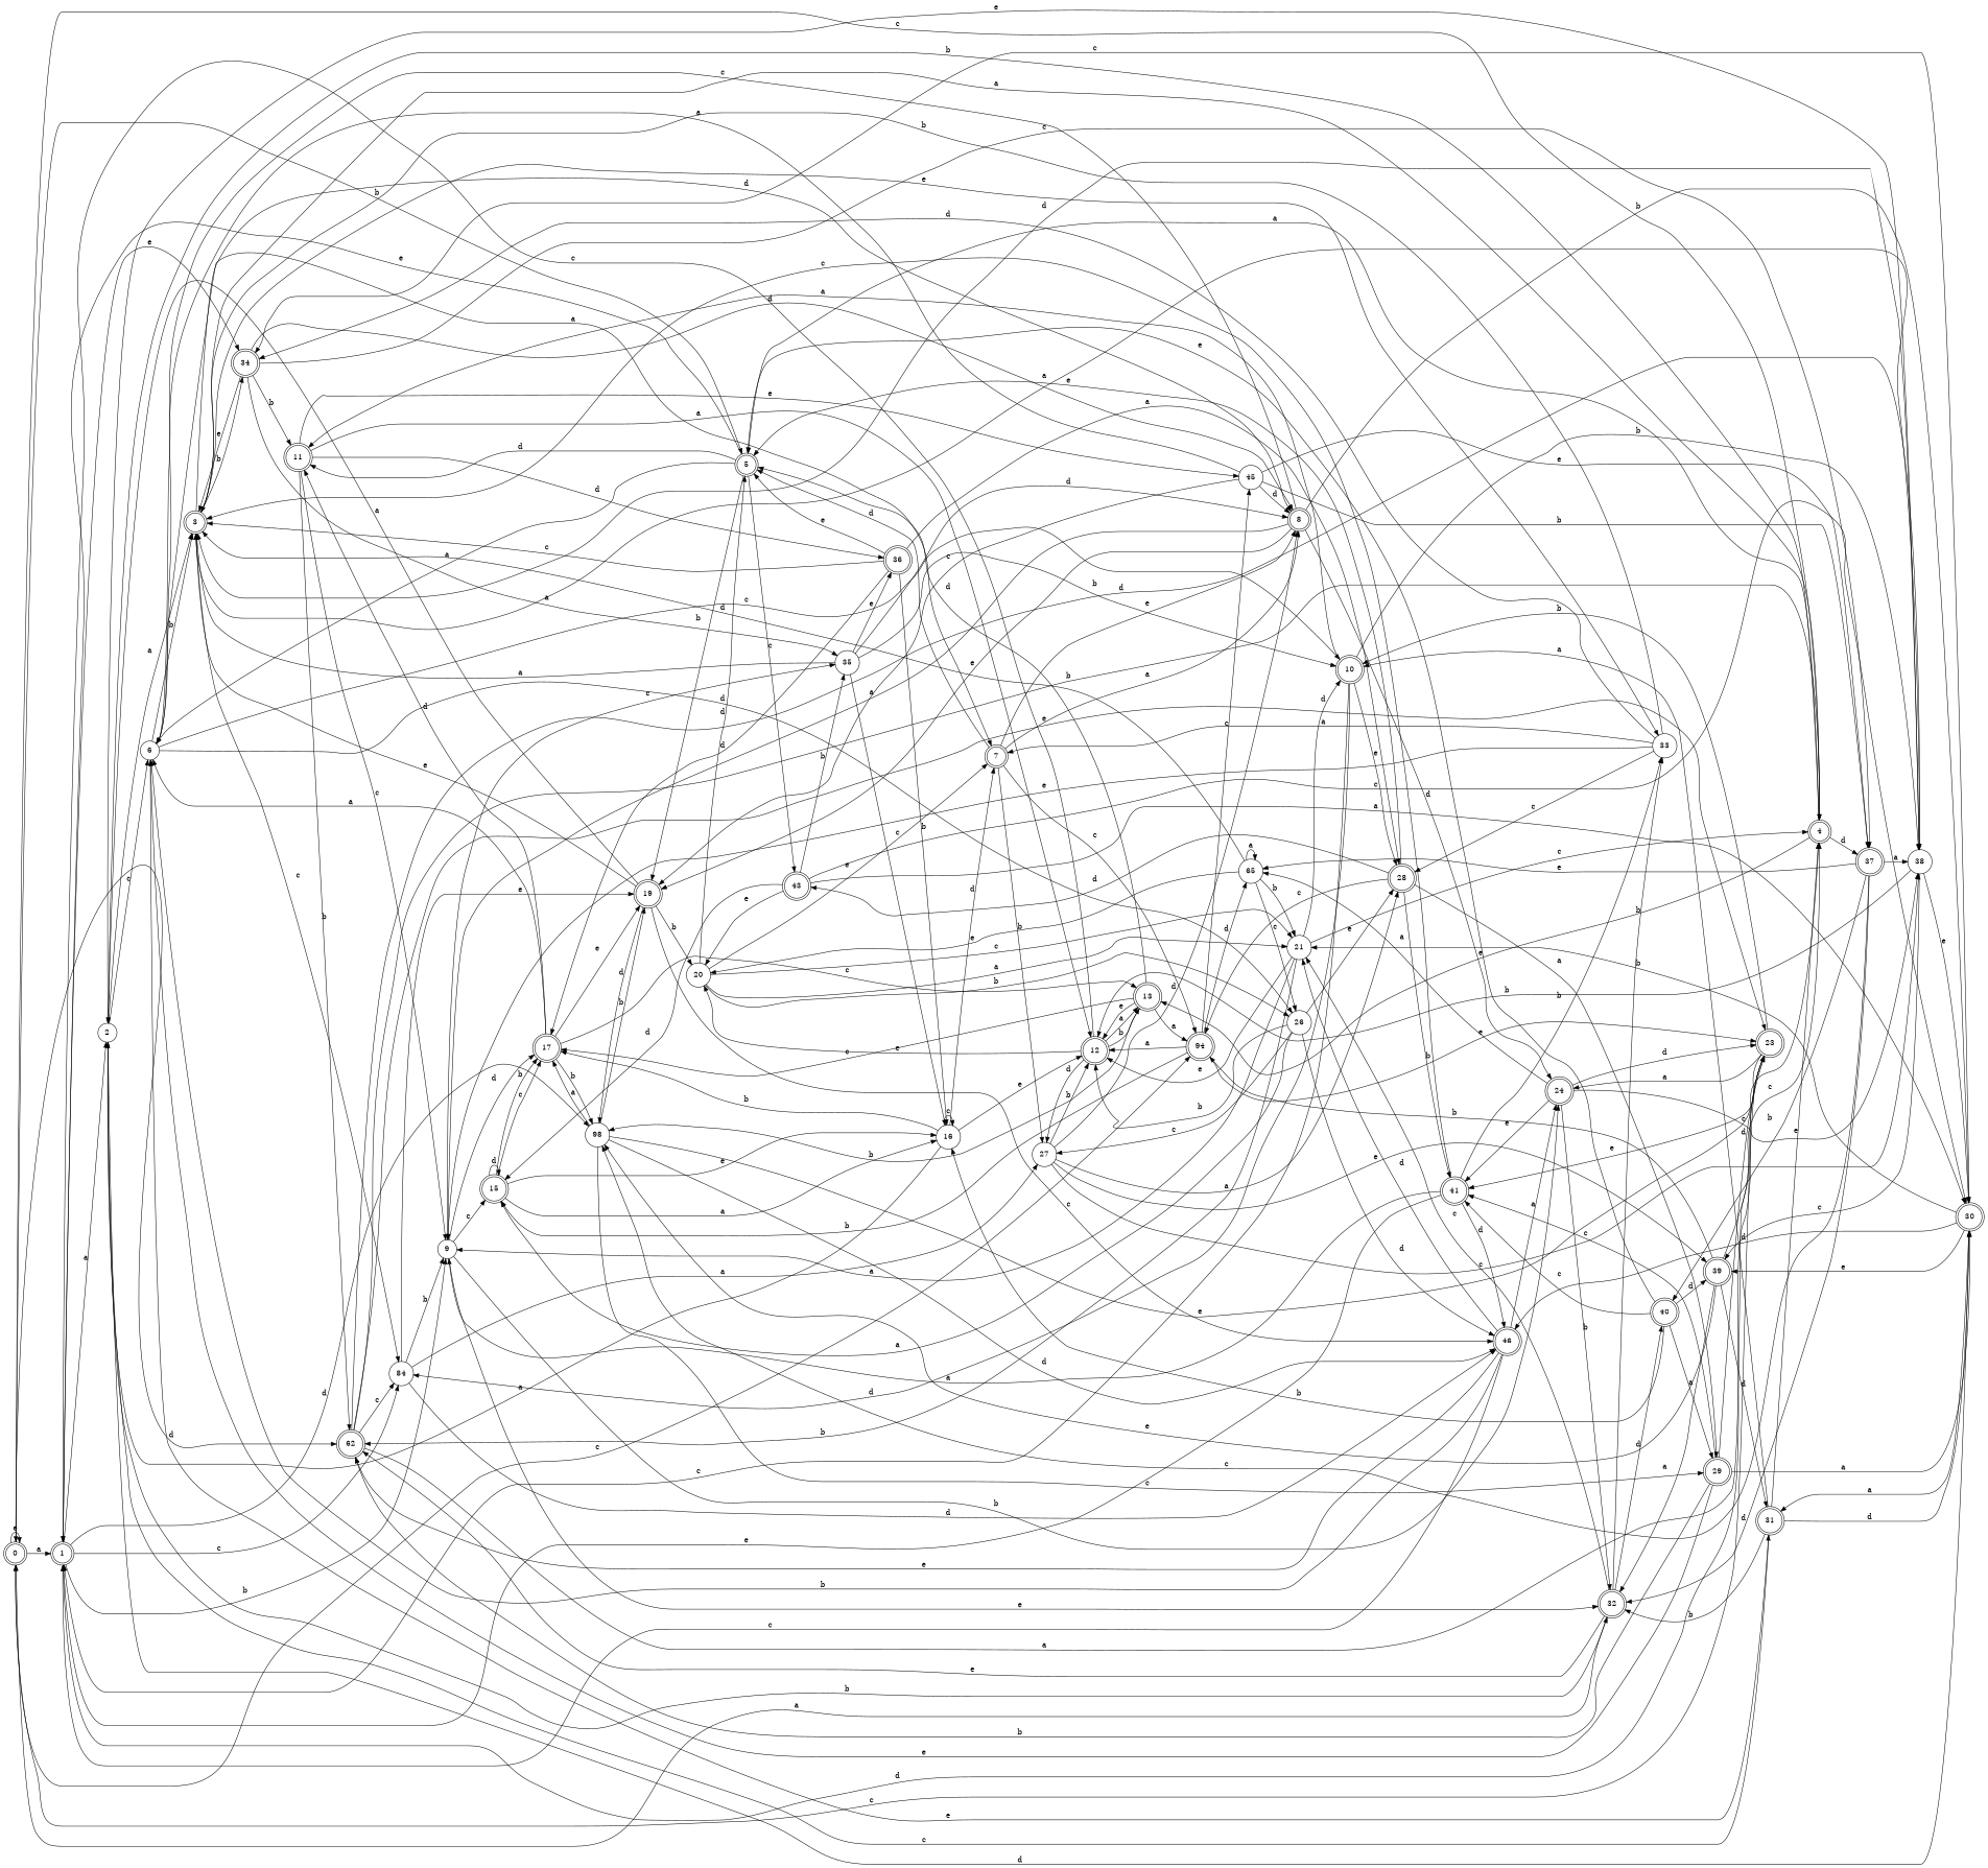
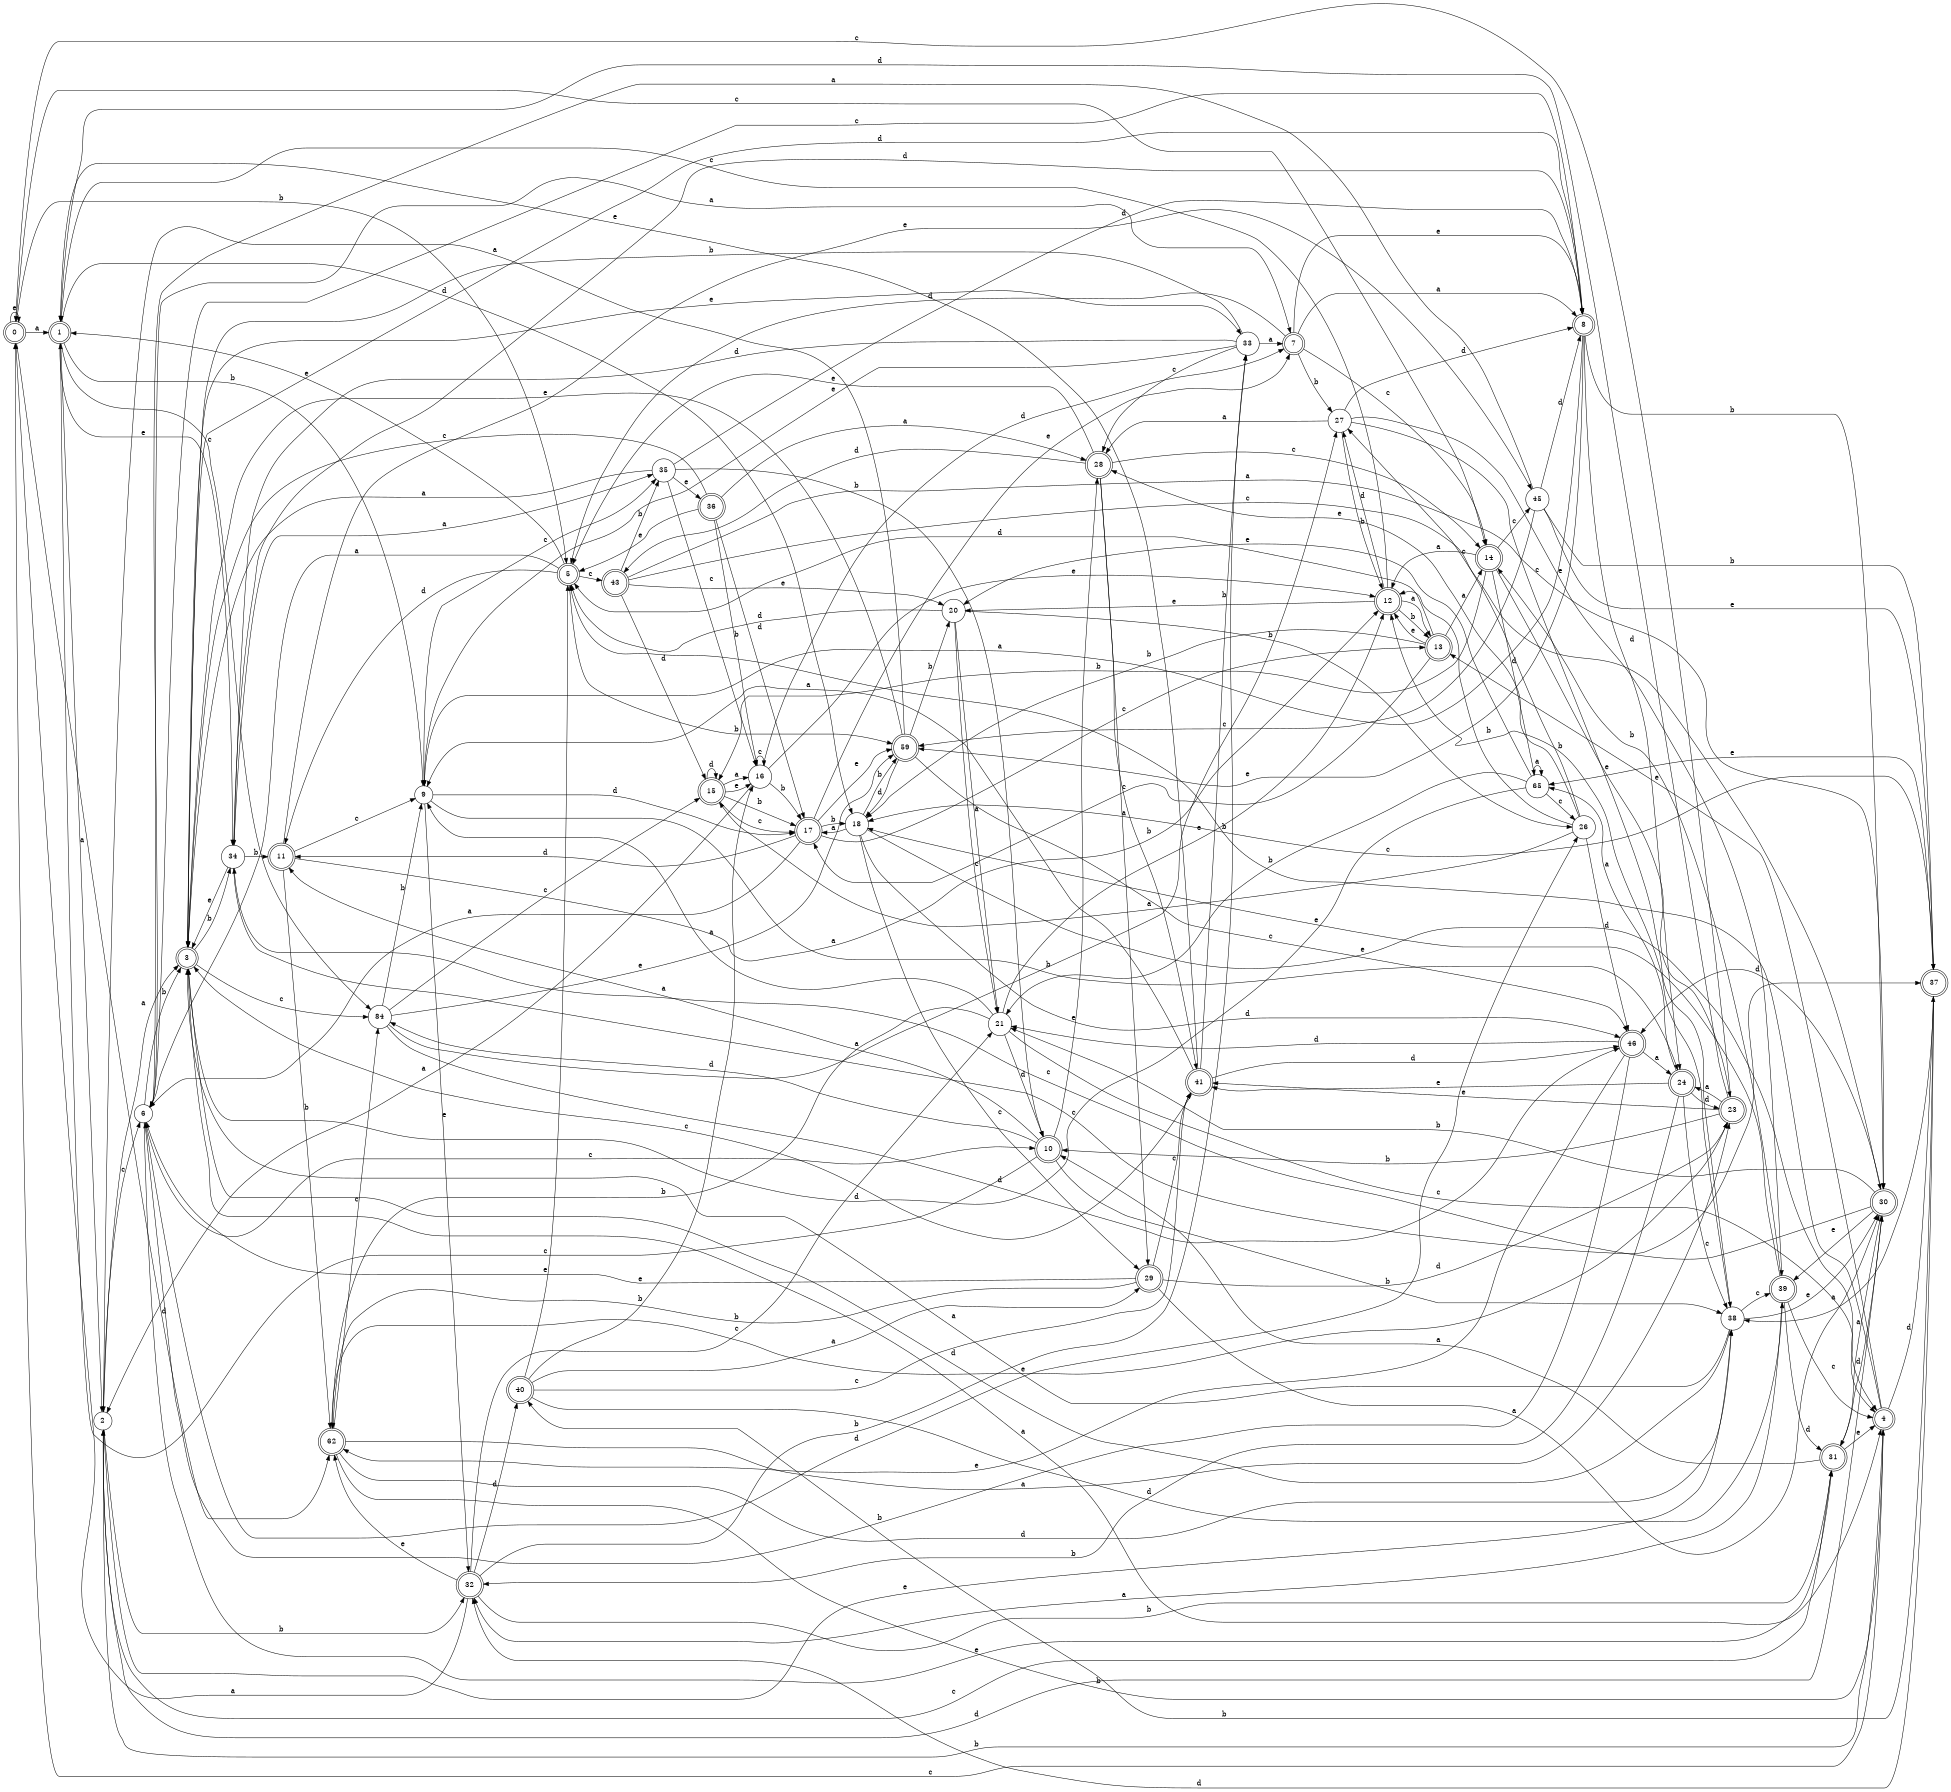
  digraph {
    rankdir=LR
    node [color=black fillcolor=white shape=doublecircle style="rounded,filled"]
    n1 [label=0]
    n2 [label=1]
    n3 [label=5]
-   n4 [label=94]
+   n4 [label=14]
    n5 [label=62]
    n6 [label=2 shape=circle style=filled]
    n7 [label=9 shape=circle style=filled]
-   n8 [label=98 shape=circle style=filled]
-   n9 [label=34]
+   n8 [label=18 shape=circle style=filled]
+   n9 [label=34 shape=circle]
    n10 [label=84 shape=circle style=filled]
    n11 [label=6 shape=circle style=filled]
    n12 [label=11]
-   n13 [label=19]
+   n13 [label=59]
    n14 [label=43]
    n15 [label=12]
    n16 [label=45 shape=circle style=filled]
    n17 [label=15]
    n18 [label=23]
    n19 [label=65 shape=circle style=filled]
    n20 [label=38 shape=circle style=filled]
    n21 [label=4]
    n22 [label=3]
    n23 [label=30]
    n24 [label=32]
    n25 [label=24]
    n26 [label=17]
    n27 [label=35 shape=circle style=filled]
    n28 [label=29]
    n29 [label=46]
    n30 [label=8]
    n31 [label=37]
    n32 [label=27 shape=circle style=filled]
    n33 [label=33 shape=circle style=filled]
    n34 [label=7]
    n35 [label=10]
    n36 [label=26 shape=circle style=filled]
    n37 [label=31 style=filled]
    n38 [label=21 shape=circle style=filled]
    n39 [label=39]
    n40 [label=40]
    n41 [label=13]
    n42 [label=28]
    n43 [label=36]
    n44 [label=20 shape=circle style=filled]
    n45 [label=41]
    n46 [label=16 shape=circle style=filled]
    n1 -> n1 [label=e]
    n1 -> n2 [label=a]
    n1 -> n3 [label=b]
    n1 -> n4 [label=c]
    n1 -> n5 [label=d]
    n2 -> n6 [label=a]
    n2 -> n7 [label=b]
    n2 -> n8 [label=d]
    n2 -> n9 [label=e]
    n2 -> n10 [label=c]
    n3 -> n2 [label=e]
    n3 -> n11 [label=a]
    n3 -> n12 [label=d]
    n3 -> n13 [label=b]
    n3 -> n14 [label=c]
    n4 -> n15 [label=a]
    n4 -> n16 [label=c]
    n4 -> n17 [label=b]
    n4 -> n18 [label=e]
    n4 -> n19 [label=d]
    n5 -> n10 [label=c]
    n5 -> n18 [label=a]
    n5 -> n18 [label=e]
    n5 -> n20 [label=d]
    n5 -> n21 [label=b]
    n6 -> n11 [label=c]
    n6 -> n20 [label=e]
    n6 -> n22 [label=a]
    n6 -> n23 [label=d]
    n6 -> n24 [label=b]
    n7 -> n24 [label=e]
    n7 -> n25 [label=b]
    n7 -> n26 [label=d]
    n7 -> n27 [label=c]
    n8 -> n13 [label=b]
    n8 -> n21 [label=e]
    n8 -> n26 [label=a]
    n8 -> n28 [label=c]
    n8 -> n29 [label=d]
    n9 -> n12 [label=b]
    n9 -> n22 [label=e]
    n9 -> n27 [label=a]
    n9 -> n30 [label=d]
    n9 -> n31 [label=c]
    n10 -> n7 [label=b]
    n10 -> n13 [label=e]
-   n7 -> n17 [label=c]
+   n10 -> n17 [label=c]
    n10 -> n29 [label=d]
    n10 -> n32 [label=a]
    n11 -> n22 [label=b]
    n11 -> n34 [label=a]
    n11 -> n35 [label=c]
    n11 -> n36 [label=d]
    n11 -> n37 [label=e]
    n12 -> n5 [label=b]
    n12 -> n7 [label=c]
    n12 -> n15 [label=a]
    n12 -> n16 [label=e]
-   n12 -> n43 [label=d]
    n13 -> n6 [label=a]
    n13 -> n8 [label=d]
    n13 -> n22 [label=e]
    n13 -> n29 [label=c]
    n13 -> n44 [label=b]
    n14 -> n17 [label=d]
    n14 -> n23 [label=a]
    n14 -> n23 [label=c]
    n14 -> n27 [label=b]
    n14 -> n44 [label=e]
    n15 -> n2 [label=c]
    n15 -> n32 [label=d]
    n15 -> n41 [label=a]
    n15 -> n41 [label=b]
    n15 -> n44 [label=e]
    n16 -> n11 [label=a]
    n16 -> n13 [label=c]
    n16 -> n30 [label=d]
    n16 -> n31 [label=b]
    n16 -> n31 [label=e]
    n17 -> n17 [label=d]
    n17 -> n26 [label=b]
    n17 -> n26 [label=c]
    n17 -> n46 [label=a]
    n17 -> n46 [label=e]
    n18 -> n1 [label=c]
    n18 -> n2 [label=d]
    n18 -> n25 [label=a]
    n18 -> n35 [label=b]
    n18 -> n45 [label=e]
    n19 -> n19 [label=a]
    n19 -> n22 [label=d]
    n19 -> n36 [label=c]
    n19 -> n38 [label=b]
    n19 -> n44 [label=e]
    n20 -> n15 [label=b]
    n20 -> n22 [label=a]
    n20 -> n22 [label=d]
    n20 -> n23 [label=e]
    n20 -> n39 [label=c]
    n21 -> n1 [label=c]
-   n21 -> n3 [label=a]
+   n21 -> n3 [label=b]
    n21 -> n6 [label=b]
    n21 -> n31 [label=d]
    n21 -> n41 [label=e]
    n22 -> n9 [label=b]
    n22 -> n10 [label=c]
    n22 -> n21 [label=a]
    n22 -> n30 [label=d]
    n22 -> n33 [label=e]
    n23 -> n9 [label=c]
    n23 -> n29 [label=d]
    n23 -> n37 [label=a]
    n23 -> n38 [label=b]
    n23 -> n39 [label=e]
    n24 -> n1 [label=a]
    n24 -> n5 [label=e]
    n24 -> n33 [label=b]
    n24 -> n38 [label=c]
    n24 -> n40 [label=d]
    n25 -> n18 [label=d]
    n25 -> n19 [label=a]
    n25 -> n20 [label=c]
    n25 -> n24 [label=b]
    n25 -> n45 [label=e]
    n26 -> n8 [label=b]
    n26 -> n11 [label=a]
    n26 -> n12 [label=d]
    n26 -> n13 [label=e]
    n26 -> n41 [label=c]
    n27 -> n22 [label=a]
    n27 -> n30 [label=d]
    n27 -> n35 [label=b]
    n27 -> n43 [label=e]
    n27 -> n46 [label=c]
    n28 -> n5 [label=b]
    n28 -> n11 [label=e]
    n28 -> n18 [label=d]
    n28 -> n23 [label=a]
    n28 -> n45 [label=c]
-   n29 -> n2 [label=c]
    n29 -> n5 [label=e]
    n29 -> n11 [label=b]
    n29 -> n25 [label=a]
    n29 -> n38 [label=d]
    n30 -> n7 [label=a]
    n30 -> n11 [label=c]
    n30 -> n13 [label=e]
    n30 -> n23 [label=b]
    n30 -> n25 [label=d]
    n31 -> n8 [label=c]
    n31 -> n19 [label=e]
    n31 -> n20 [label=a]
    n31 -> n24 [label=d]
    n31 -> n40 [label=b]
    n32 -> n15 [label=b]
    n32 -> n20 [label=c]
    n32 -> n30 [label=d]
    n32 -> n39 [label=e]
    n32 -> n42 [label=a]
    n33 -> n7 [label=e]
    n33 -> n9 [label=d]
    n33 -> n22 [label=b]
    n33 -> n34 [label=a]
    n33 -> n42 [label=c]
    n34 -> n3 [label=d]
    n34 -> n4 [label=c]
    n34 -> n30 [label=a]
    n34 -> n30 [label=e]
    n34 -> n32 [label=b]
    n35 -> n2 [label=c]
    n35 -> n10 [label=d]
    n35 -> n12 [label=a]
    n35 -> n20 [label=b]
    n35 -> n42 [label=e]
    n36 -> n15 [label=b]
    n36 -> n17 [label=a]
    n36 -> n29 [label=d]
    n36 -> n32 [label=c]
    n36 -> n42 [label=e]
    n37 -> n6 [label=c]
    n37 -> n21 [label=e]
    n37 -> n23 [label=d]
-   n37 -> n24 [label=b]
+   n24 -> n37 [label=b]
    n37 -> n35 [label=a]
    n38 -> n5 [label=b]
    n38 -> n7 [label=a]
    n38 -> n15 [label=e]
    n38 -> n21 [label=c]
    n38 -> n35 [label=d]
    n39 -> n4 [label=b]
    n39 -> n8 [label=e]
    n39 -> n21 [label=c]
    n39 -> n24 [label=a]
    n39 -> n37 [label=d]
    n40 -> n3 [label=e]
    n40 -> n28 [label=a]
    n40 -> n39 [label=d]
    n40 -> n45 [label=c]
    n40 -> n46 [label=b]
    n41 -> n3 [label=d]
    n41 -> n4 [label=a]
    n41 -> n8 [label=b]
    n41 -> n15 [label=e]
    n41 -> n26 [label=c]
    n42 -> n3 [label=e]
    n42 -> n4 [label=c]
    n42 -> n14 [label=d]
    n42 -> n28 [label=a]
    n42 -> n45 [label=b]
    n43 -> n3 [label=e]
    n43 -> n22 [label=c]
    n43 -> n26 [label=d]
    n43 -> n42 [label=a]
    n43 -> n46 [label=b]
    n44 -> n3 [label=d]
-   n44 -> n34 [label=e]
+   n26 -> n34 [label=e]
    n44 -> n36 [label=b]
    n44 -> n38 [label=a]
    n44 -> n38 [label=c]
    n45 -> n2 [label=e]
    n45 -> n7 [label=a]
    n45 -> n22 [label=c]
    n45 -> n29 [label=d]
    n45 -> n33 [label=b]
    n46 -> n6 [label=a]
    n46 -> n15 [label=e]
    n46 -> n26 [label=b]
    n46 -> n34 [label=d]
    n46 -> n46 [label=c]
  }
